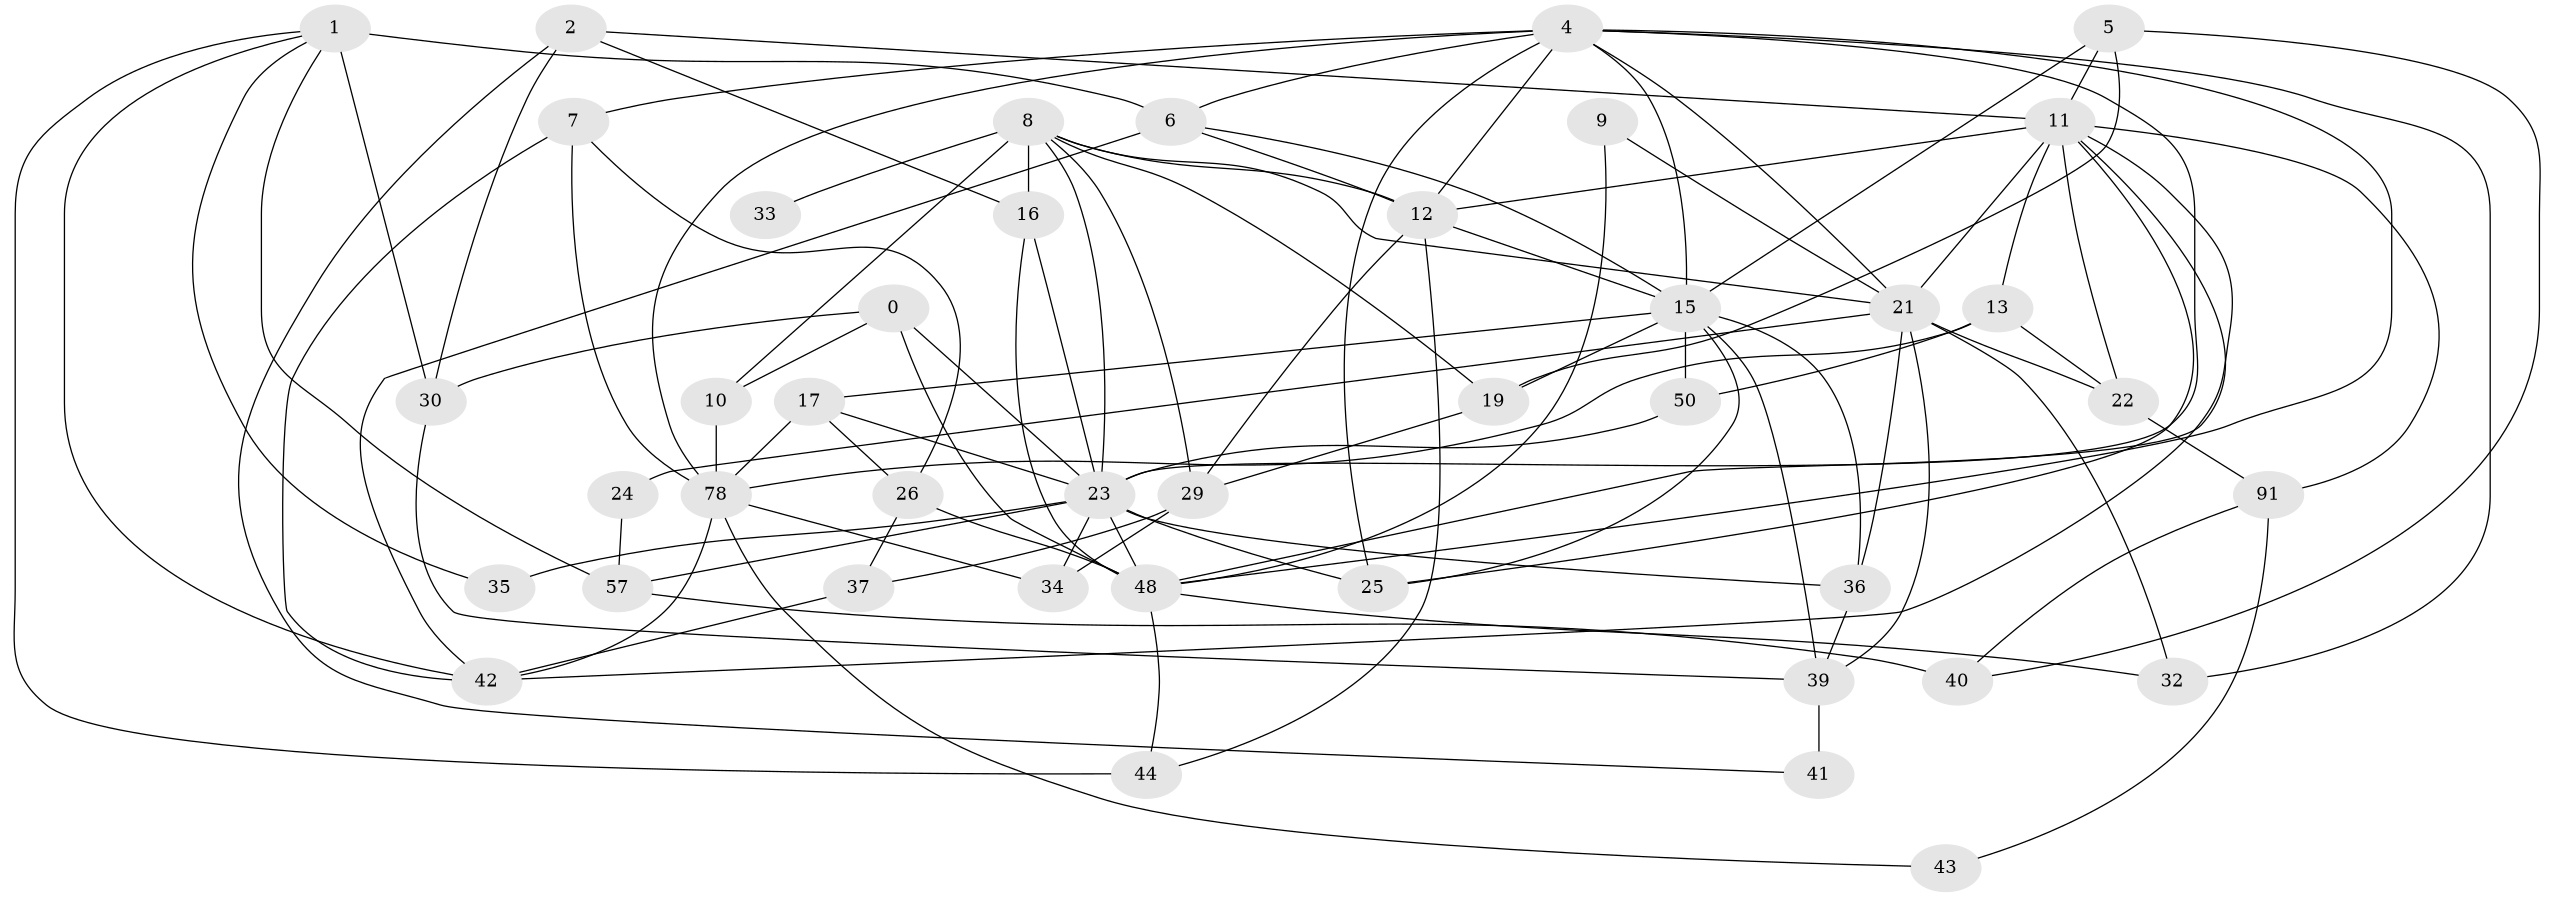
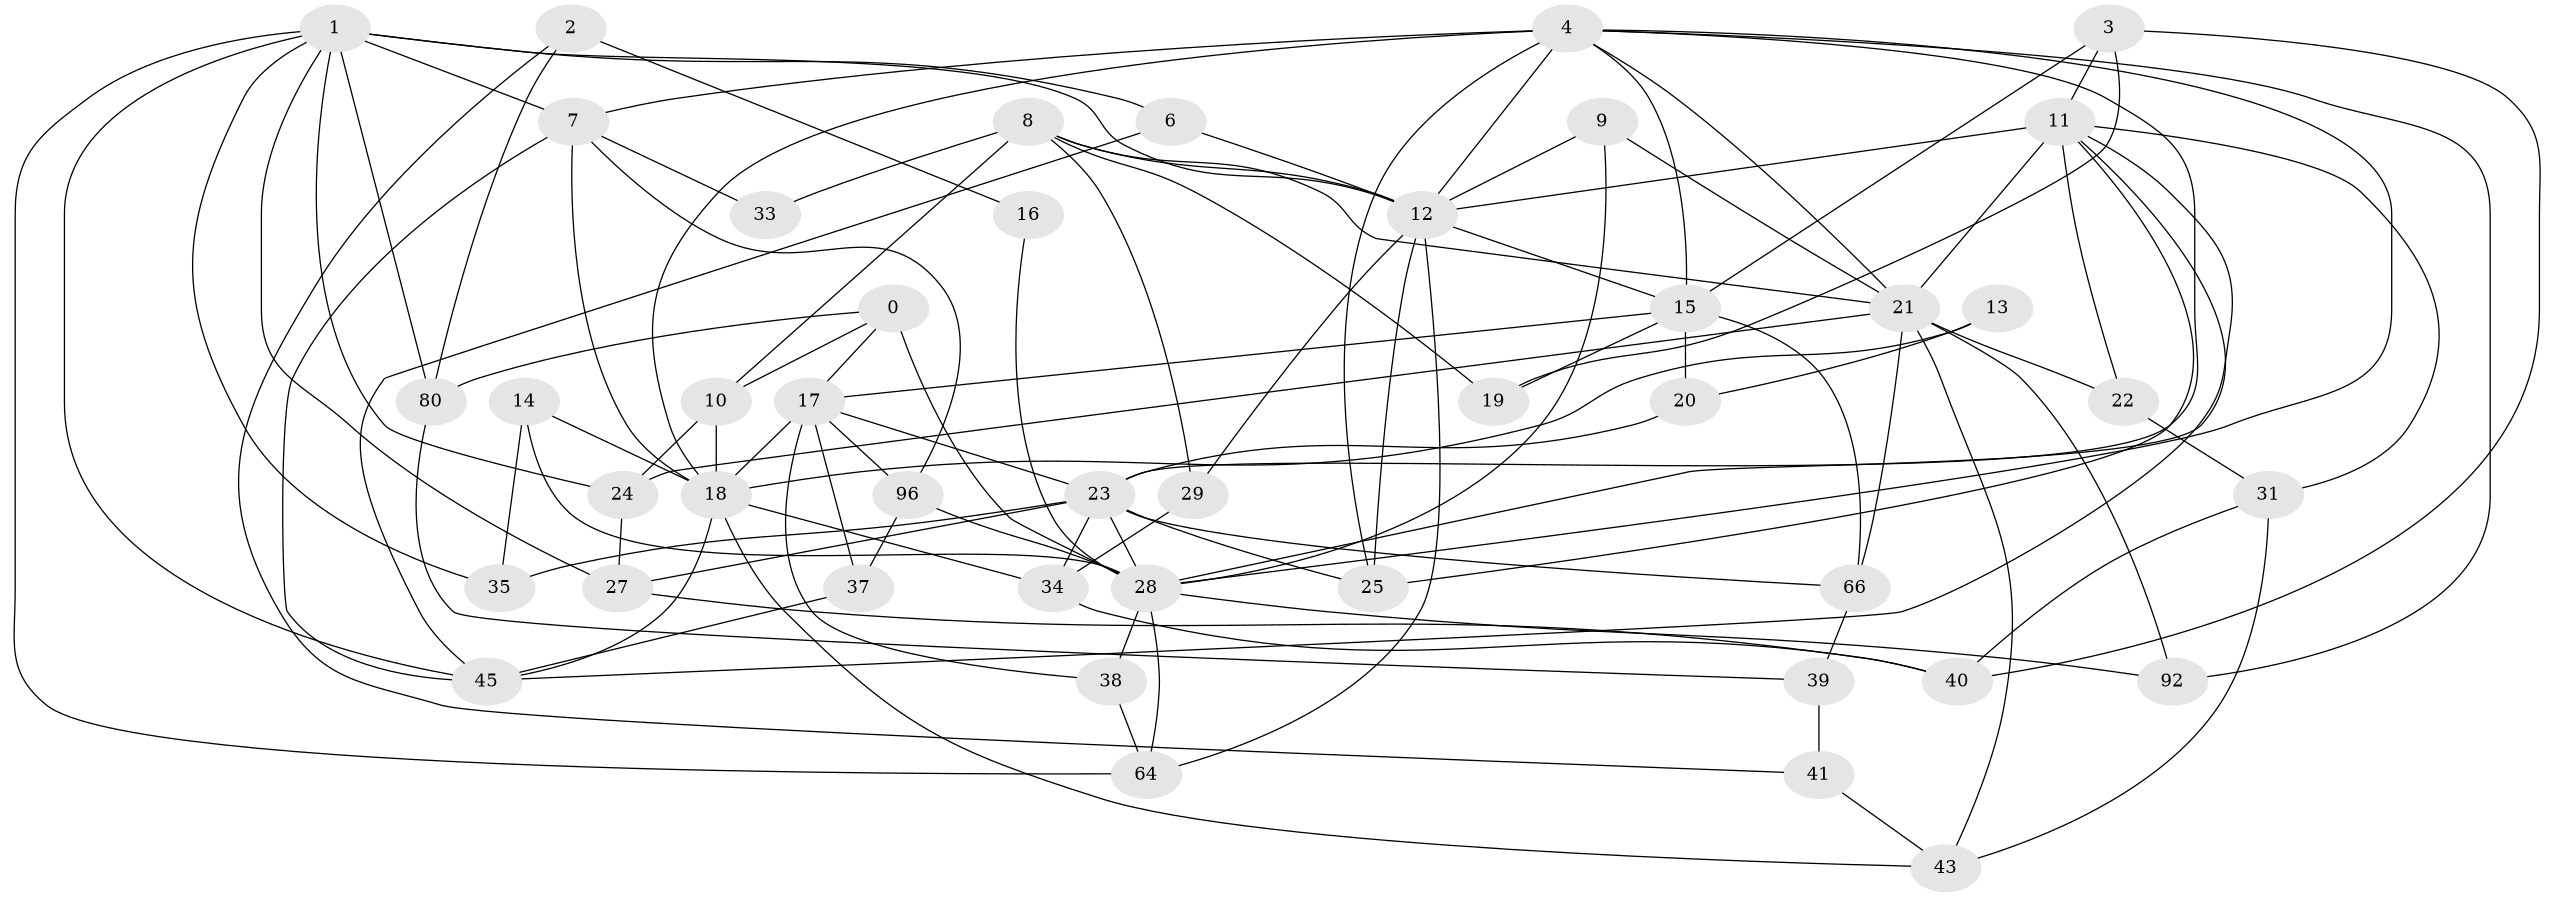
  graph {
    node [color=gray90 style=filled]
    edge [weight=1.0]
    1
    6
    7
    12
    24
-   27 [label=57]
-   30
+   27
+   30 [label=80]
    35
-   42
-   44
+   42 [label=45]
+   44 [label=64]
    15
-   18 [label=78]
-   26
+   18
+   26 [label=96]
    33
    25
    29
    40
    39
    2
    11
    16
    41
    21
-   28 [label=48]
+   28
    13
    22
-   31 [label=91]
+   31
    23
    43
-   3 [label=5]
+   3
    19
    17
-   20 [label=50]
-   36
+   20
+   36 [label=66]
    4
-   32
+   32 [label=92]
    34
+   38
    n39 [label=0]
    10
    37
    8
    9
+   14
    1 -- 6
+   1 -- 7
+   1 -- 12 [weight=2.0]
+   1 -- 24
    1 -- 27
    1 -- 30
    1 -- 35
    1 -- 42
    1 -- 44
    6 -- 12 [weight=2.0]
    6 -- 42
-   6 -- 15
    7 -- 42 [weight=2.0]
    7 -- 18 [weight=2.0]
    7 -- 26
+   7 -- 33
    12 -- 44
    12 -- 15
-   15 -- 25
+   12 -- 25
    12 -- 29
    24 -- 27
    27 -- 40
    30 -- 39
-   15 -- 39
    15 -- 19
    15 -- 17
    15 -- 20 [weight=2.0]
    15 -- 36
    18 -- 42
    18 -- 43
    18 -- 34
    26 -- 28
    26 -- 37
    29 -- 34
    39 -- 41
    2 -- 30
-   2 -- 11
    2 -- 16
    2 -- 41
    11 -- 12
    11 -- 42
    11 -- 25
    11 -- 21
    11 -- 28
-   11 -- 13
    11 -- 22
    11 -- 31
    16 -- 28
-   16 -- 23
+   41 -- 43
    21 -- 24
    21 -- 22
-   21 -- 39
+   21 -- 43
    21 -- 36
    21 -- 32 [weight=2.0]
    28 -- 44
    28 -- 32
+   28 -- 38 [weight=2.0]
    13 -- 18
-   13 -- 22
    13 -- 20
    22 -- 31
    31 -- 40
    31 -- 43
    23 -- 27
    23 -- 35 [weight=2.0]
    23 -- 25
    23 -- 28
    23 -- 36
    23 -- 34
    3 -- 15
    3 -- 40
    3 -- 11
    3 -- 19
-   19 -- 29
    17 -- 18
    17 -- 26
    17 -- 23
-   29 -- 37
+   17 -- 38
+   17 -- 37
    20 -- 23
    36 -- 39
-   4 -- 6
    4 -- 7
    4 -- 12
    4 -- 15
    4 -- 18
    4 -- 25
    4 -- 21
    4 -- 28
    4 -- 23
    4 -- 32
+   34 -- 40
+   38 -- 44
    n39 -- 30
    n39 -- 28
-   n39 -- 23
+   n39 -- 17
    n39 -- 10
+   10 -- 24
    10 -- 18
    37 -- 42 [weight=2.0]
    8 -- 12
    8 -- 33 [weight=3.0]
    8 -- 29
-   8 -- 16
    8 -- 21
-   8 -- 23
    8 -- 19
    8 -- 10
+   9 -- 12
    9 -- 21 [weight=2.0]
    9 -- 28
+   14 -- 35
+   14 -- 18 [weight=2.0]
+   14 -- 28
  }
